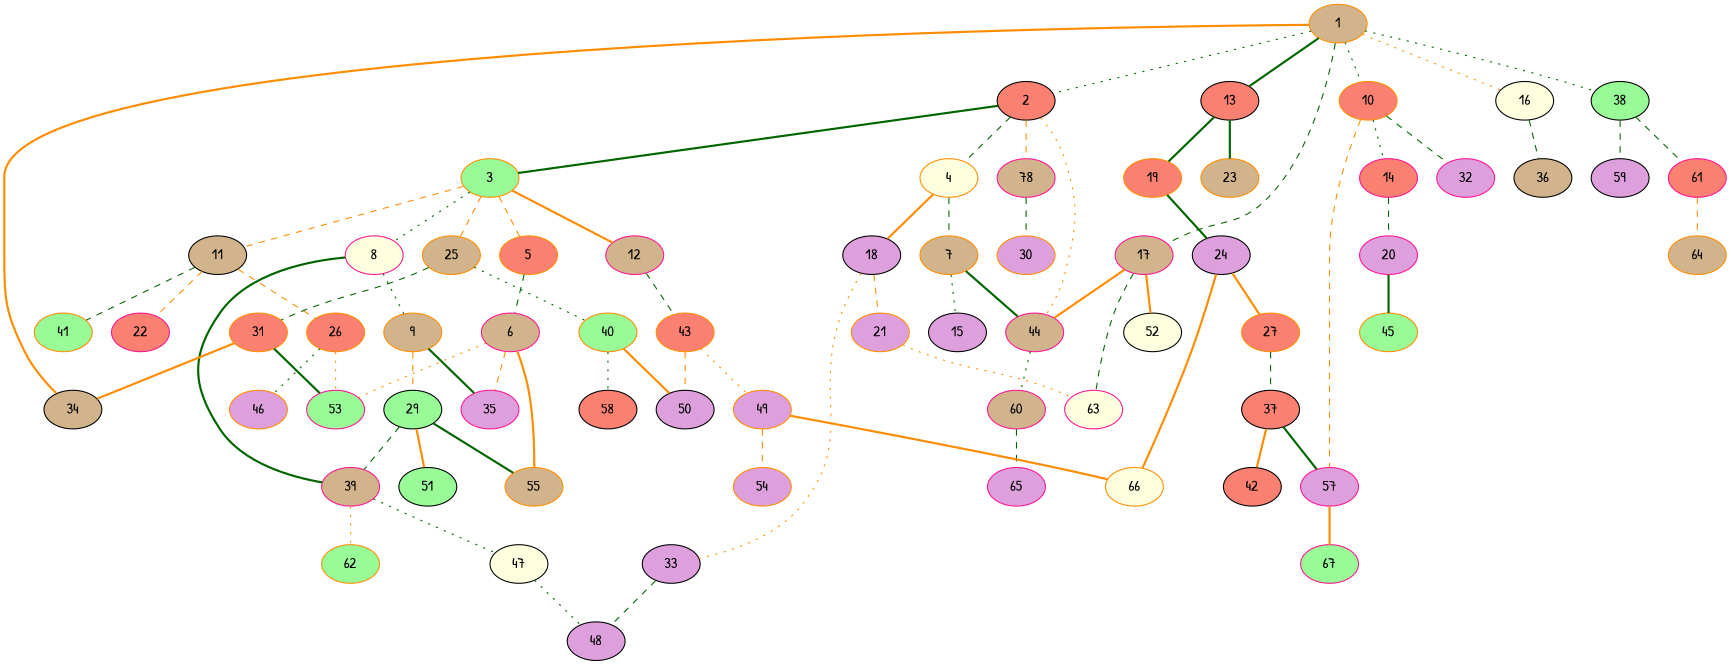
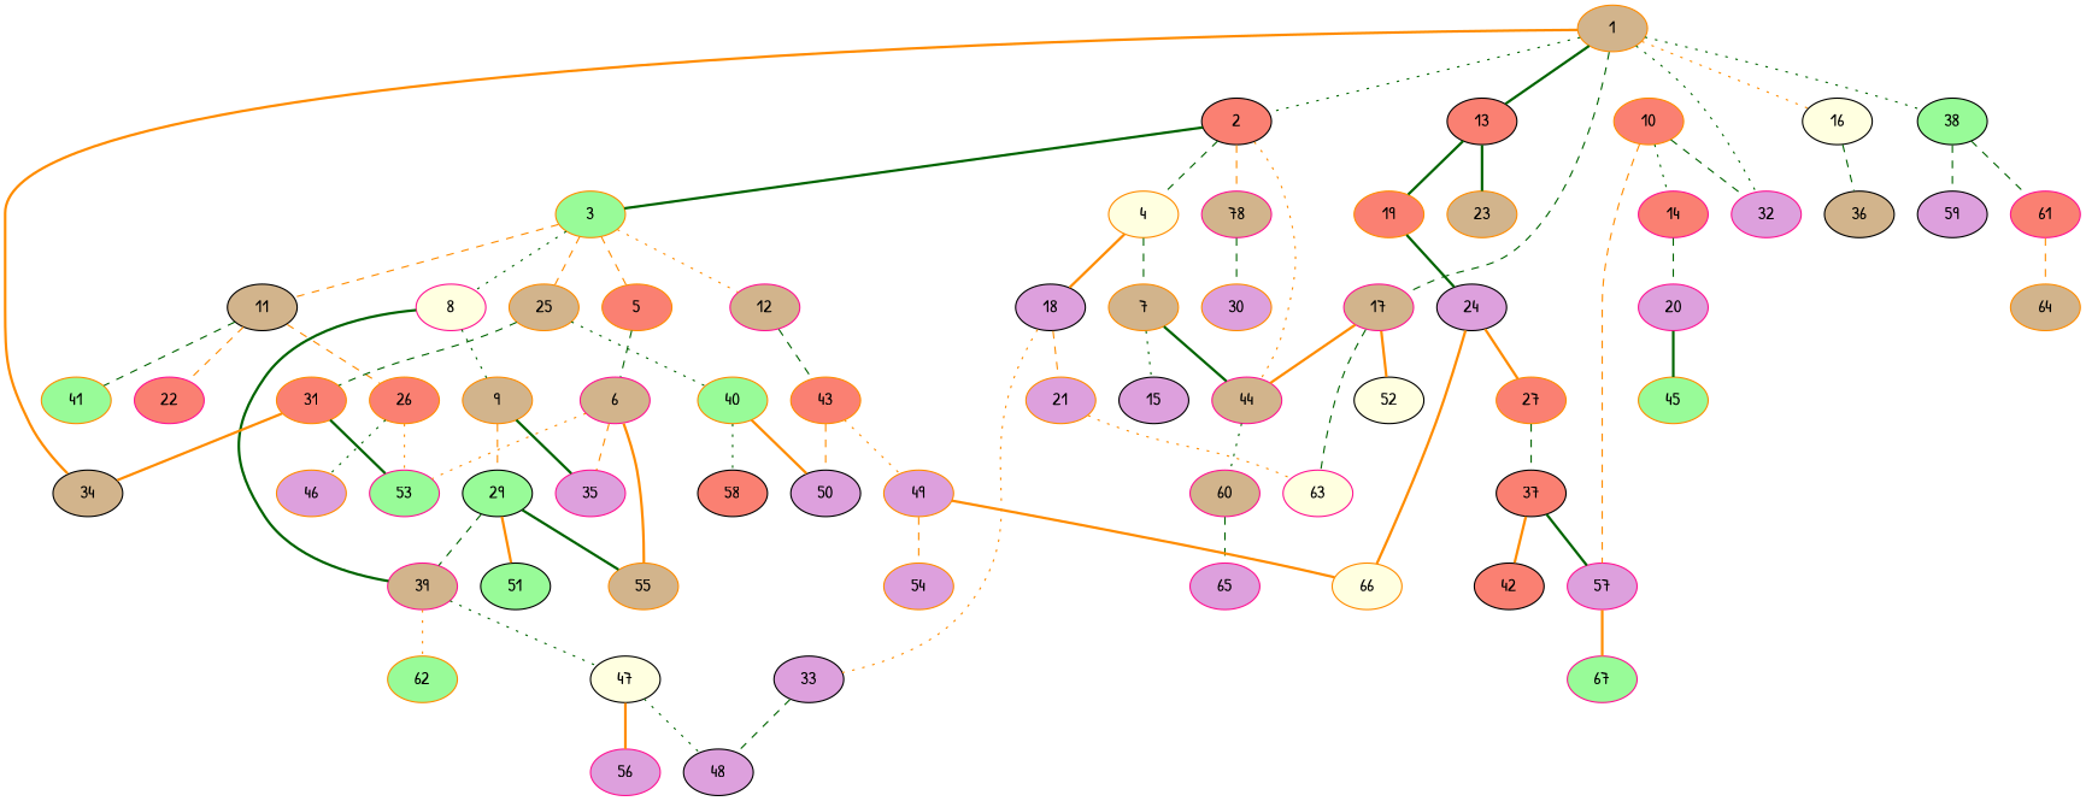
  graph {
    fontname="Patrick Hand"
    node [color=darkorange fillcolor=plum fontname="Patrick Hand" style=filled]
    edge [color=darkgreen fontname="Patrick Hand" style=dashed]
    1 [fillcolor=tan]
    2 [color=black fillcolor=salmon]
    10 [fillcolor=salmon]
    13 [color=black fillcolor=salmon]
    16 [color=black fillcolor=lightyellow]
    17 [color=deeppink fillcolor=tan]
    34 [color=black fillcolor=tan]
    38 [color=black fillcolor=palegreen]
    3 [fillcolor=palegreen]
    4 [fillcolor=lightyellow]
    n11 [color=deeppink fillcolor=tan label=78]
    44 [color=deeppink fillcolor=tan]
    14 [color=deeppink fillcolor=salmon]
    32 [color=deeppink]
    57 [color=deeppink]
    19 [fillcolor=salmon]
    23 [fillcolor=tan]
    36 [color=black fillcolor=tan]
    52 [color=black fillcolor=lightyellow]
    63 [color=deeppink fillcolor=lightyellow]
    59 [color=black]
    61 [color=deeppink fillcolor=salmon]
    5 [fillcolor=salmon]
    8 [color=deeppink fillcolor=lightyellow]
    11 [color=black fillcolor=tan]
    12 [color=deeppink fillcolor=tan]
    25 [fillcolor=tan]
    7 [fillcolor=tan]
    18 [color=black]
    30
    60 [color=deeppink fillcolor=tan]
    6 [color=deeppink fillcolor=tan]
    9 [fillcolor=tan]
    39 [color=deeppink fillcolor=tan]
    22 [color=deeppink fillcolor=salmon]
    26 [fillcolor=salmon]
    41 [fillcolor=palegreen]
    43 [fillcolor=salmon]
    31 [fillcolor=salmon]
    40 [fillcolor=palegreen]
    15 [color=black]
    21
    33 [color=black]
    35 [color=deeppink]
    53 [color=deeppink fillcolor=palegreen]
    55 [fillcolor=tan]
    29 [color=black fillcolor=palegreen]
    47 [color=black fillcolor=lightyellow]
    62 [fillcolor=palegreen]
    51 [color=black fillcolor=palegreen]
    20 [color=deeppink]
    67 [color=deeppink fillcolor=palegreen]
    46
    50 [color=black]
    49
    24 [color=black]
    45 [fillcolor=palegreen]
    48 [color=black]
    27 [fillcolor=salmon]
    66 [fillcolor=lightyellow]
    37 [color=black fillcolor=salmon]
    58 [color=black fillcolor=salmon]
    42 [color=black fillcolor=salmon]
    64 [fillcolor=tan]
+   56 [color=deeppink]
    54
    65 [color=deeppink]
    1 -- 2 [style=dotted]
-   1 -- 10 [style=dotted]
+   1 -- 32 [style=dotted]
    1 -- 13 [style=bold]
    1 -- 16 [color=darkorange style=dotted]
    1 -- 17
    1 -- 34 [color=darkorange style=bold]
    1 -- 38 [style=dotted]
    2 -- 3 [style=bold]
    2 -- 4
    2 -- n11 [color=darkorange]
    2 -- 44 [color=darkorange style=dotted]
    10 -- 14 [style=dotted]
    10 -- 32
    10 -- 57 [color=darkorange]
    13 -- 19 [style=bold]
    13 -- 23 [style=bold]
    16 -- 36
    17 -- 44 [color=darkorange style=bold]
    17 -- 52 [color=darkorange style=bold]
    17 -- 63
    38 -- 59
    38 -- 61
    3 -- 5 [color=darkorange]
    3 -- 8 [style=dotted]
    3 -- 11 [color=darkorange]
-   3 -- 12 [color=darkorange style=bold]
+   3 -- 12 [color=darkorange style=dotted]
    3 -- 25 [color=darkorange]
    4 -- 7
    4 -- 18 [color=darkorange style=bold]
    n11 -- 30
    44 -- 60 [style=dotted]
    14 -- 20
    57 -- 67 [color=darkorange style=bold]
    19 -- 24 [style=bold]
    61 -- 64 [color=darkorange]
    5 -- 6
    8 -- 9 [style=dotted]
    8 -- 39 [style=bold]
    11 -- 22 [color=darkorange]
    11 -- 26 [color=darkorange]
    11 -- 41
    12 -- 43
    25 -- 31
    25 -- 40 [style=dotted]
    7 -- 44 [style=bold]
    7 -- 15 [style=dotted]
    18 -- 21 [color=darkorange]
    18 -- 33 [color=darkorange style=dotted]
    60 -- 65
    6 -- 35 [color=darkorange]
    6 -- 53 [color=darkorange style=dotted]
    6 -- 55 [color=darkorange style=bold]
    9 -- 35 [style=bold]
    9 -- 29 [color=darkorange]
    39 -- 47 [style=dotted]
    39 -- 62 [color=darkorange style=dotted]
    26 -- 53 [color=darkorange style=dotted]
    26 -- 46 [style=dotted]
    43 -- 50 [color=darkorange]
    43 -- 49 [color=darkorange style=dotted]
    31 -- 34 [color=darkorange style=bold]
    31 -- 53 [style=bold]
    40 -- 50 [color=darkorange style=bold]
    40 -- 58 [style=dotted]
    21 -- 63 [color=darkorange style=dotted]
    33 -- 48
    29 -- 39
    29 -- 55 [style=bold]
    29 -- 51 [color=darkorange style=bold]
    47 -- 48 [style=dotted]
+   47 -- 56 [color=darkorange style=bold]
    20 -- 45 [style=bold]
    49 -- 66 [color=darkorange style=bold]
    49 -- 54 [color=darkorange]
    24 -- 27 [color=darkorange style=bold]
    24 -- 66 [color=darkorange style=bold]
    27 -- 37
    37 -- 57 [style=bold]
    37 -- 42 [color=darkorange style=bold]
  }
